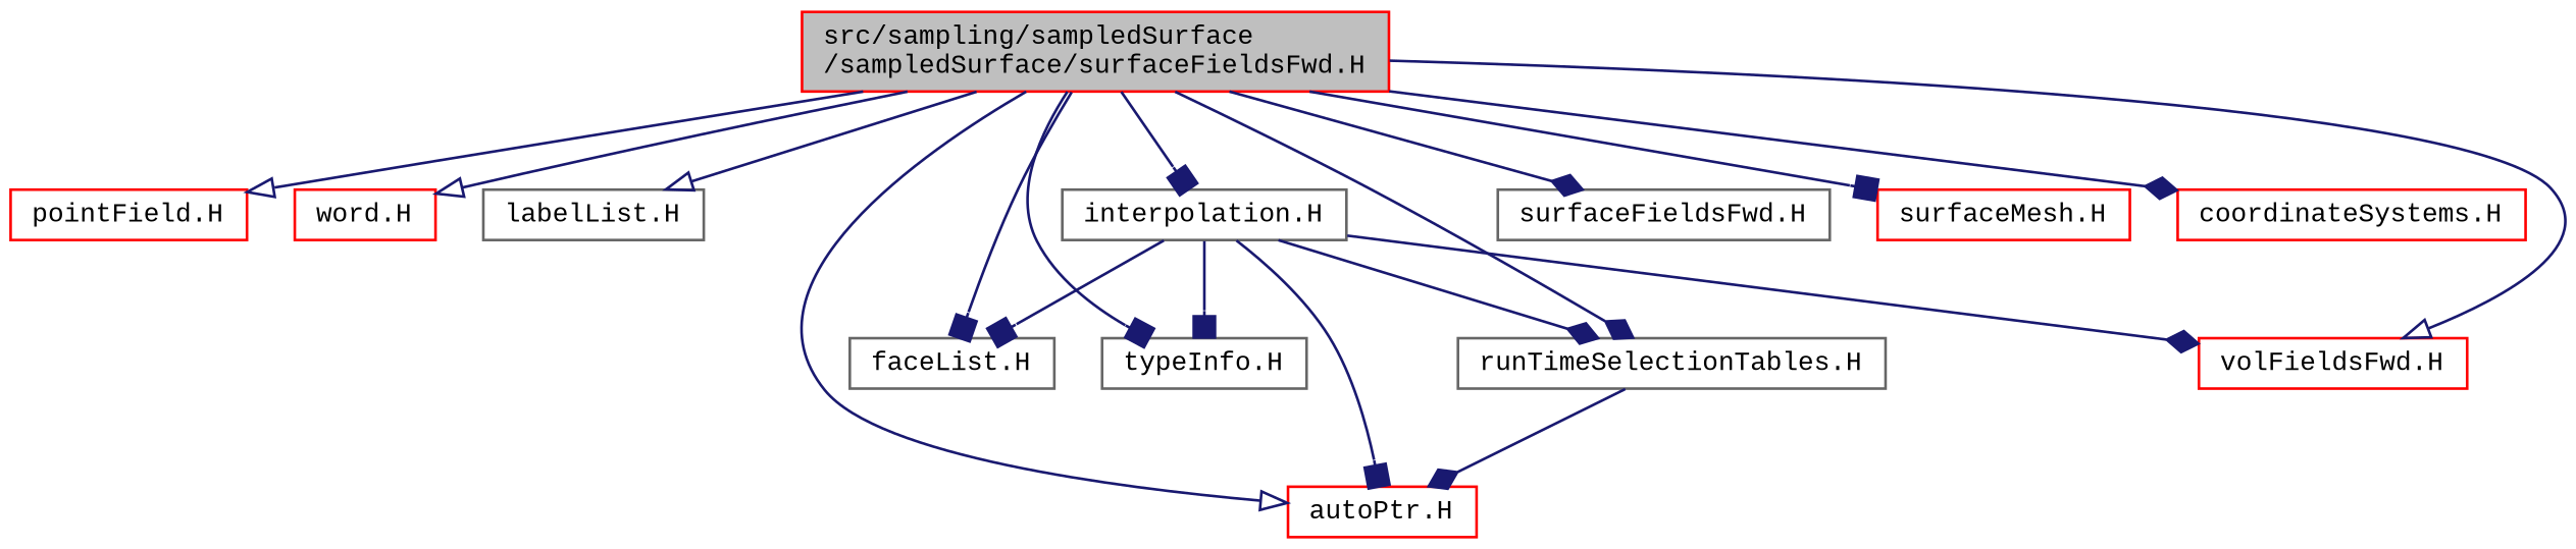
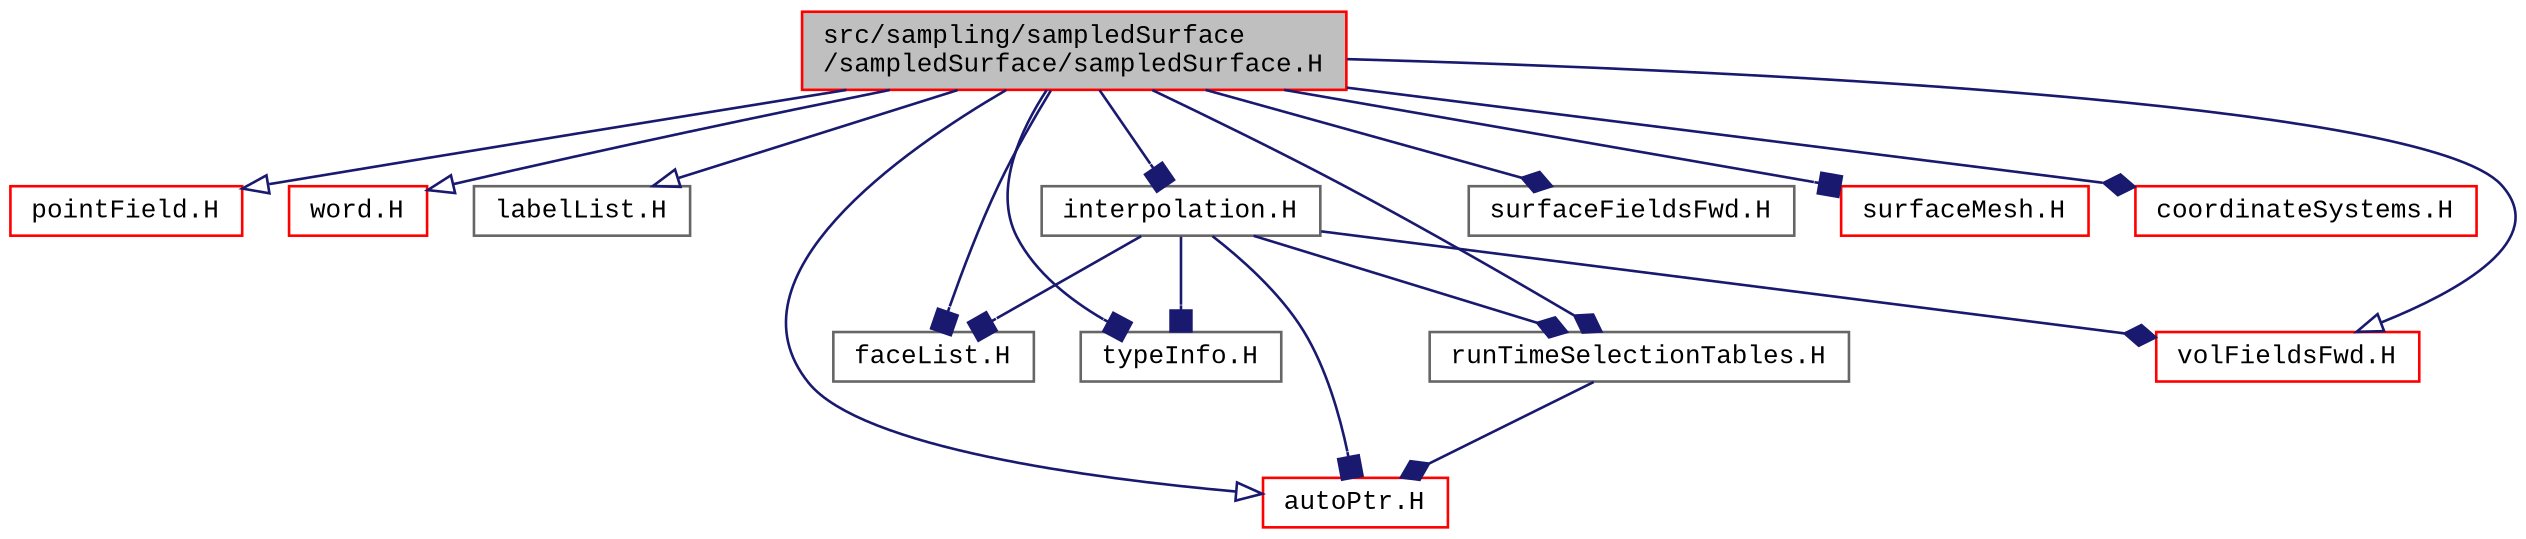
  digraph {
    fontname="Liberation Mono"
    node [color=red fontname="Liberation Mono" fontsize=10 shape=record]
    edge [arrowhead=box color=midnightblue fontname="Liberation Mono" fontsize=10 labelfontname=Helvetica labelfontsize=10 style=solid]
-   n1 [fillcolor=grey75 fontcolor=black height=0.2 label="src/sampling/sampledSurface\l/sampledSurface/surfaceFieldsFwd.H" style=filled width=0.4]
+   n1 [fillcolor=grey75 fontcolor=black height=0.2 label="src/sampling/sampledSurface\l/sampledSurface/sampledSurface.H" style=filled width=0.4]
    n2 [height=0.2 label="pointField.H" width=0.4]
    n3 [height=0.2 label="word.H" width=0.4]
    n4 [color=gray40 height=0.2 label="labelList.H" width=0.4]
    n5 [color=gray40 height=0.2 label="faceList.H" width=0.4]
    n6 [color=gray40 height=0.2 label="typeInfo.H" width=0.4]
    n7 [color=gray40 height=0.2 label="runTimeSelectionTables.H" width=0.4]
    n8 [height=0.2 label="autoPtr.H" width=0.4]
    n9 [height=0.2 label="volFieldsFwd.H" width=0.4]
    n10 [color=gray40 height=0.2 label="surfaceFieldsFwd.H" width=0.4]
    n11 [height=0.2 label="surfaceMesh.H" width=0.4]
    n12 [height=0.2 label="coordinateSystems.H" width=0.4]
    n13 [color=gray40 height=0.2 label="interpolation.H" width=0.4]
    n1 -> n2 [arrowhead=onormal]
    n1 -> n3 [arrowhead=onormal]
    n1 -> n4 [arrowhead=onormal]
    n1 -> n5
    n1 -> n6
    n1 -> n7 [arrowhead=diamond]
    n1 -> n8 [arrowhead=onormal]
    n1 -> n9 [arrowhead=onormal]
    n1 -> n10 [arrowhead=diamond]
    n1 -> n11
    n1 -> n12 [arrowhead=diamond]
    n1 -> n13
    n7 -> n8 [arrowhead=diamond]
    n13 -> n5
    n13 -> n6
    n13 -> n7 [arrowhead=diamond]
    n13 -> n8
    n13 -> n9 [arrowhead=diamond]
  }
